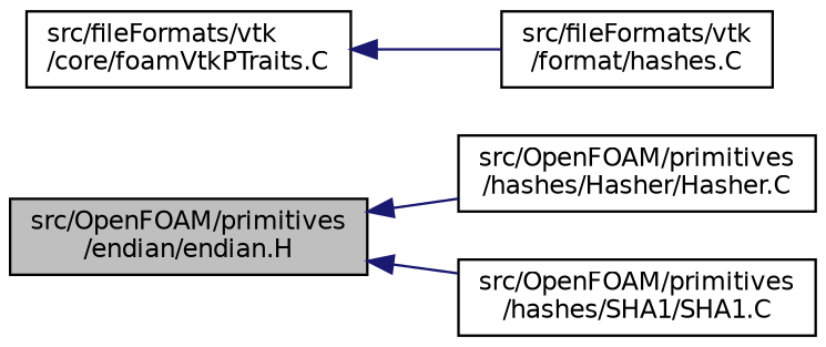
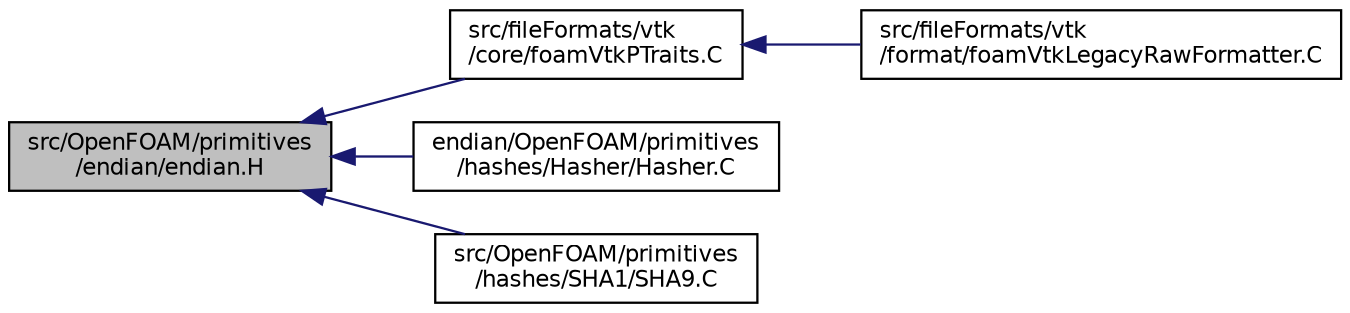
  digraph {
    rankdir=LR
    node [color=black fontname=Helvetica fontsize=10 shape=record]
    edge [color=midnightblue dir=back fontname=Helvetica fontsize=10 labelfontname=Helvetica labelfontsize=10 style=solid]
    n1 [fillcolor=grey75 fontcolor=black height=0.2 label="src/OpenFOAM/primitives\l/endian/endian.H" style=filled width=0.4]
    n2 [height=0.2 label="src/fileFormats/vtk\l/core/foamVtkPTraits.C" width=0.4]
-   n3 [height=0.2 label="src/OpenFOAM/primitives\l/hashes/Hasher/Hasher.C" width=0.4]
-   n4 [height=0.2 label="src/OpenFOAM/primitives\l/hashes/SHA1/SHA1.C" width=0.4]
-   n5 [height=0.2 label="src/fileFormats/vtk\l/format/hashes.C" width=0.4]
+   n3 [height=0.2 label="endian/OpenFOAM/primitives\l/hashes/Hasher/Hasher.C" width=0.4]
+   n4 [height=0.2 label="src/OpenFOAM/primitives\l/hashes/SHA1/SHA9.C" width=0.4]
+   n5 [height=0.2 label="src/fileFormats/vtk\l/format/foamVtkLegacyRawFormatter.C" width=0.4]
+   n1 -> n2
    n1 -> n3
    n1 -> n4
    n2 -> n5
  }
